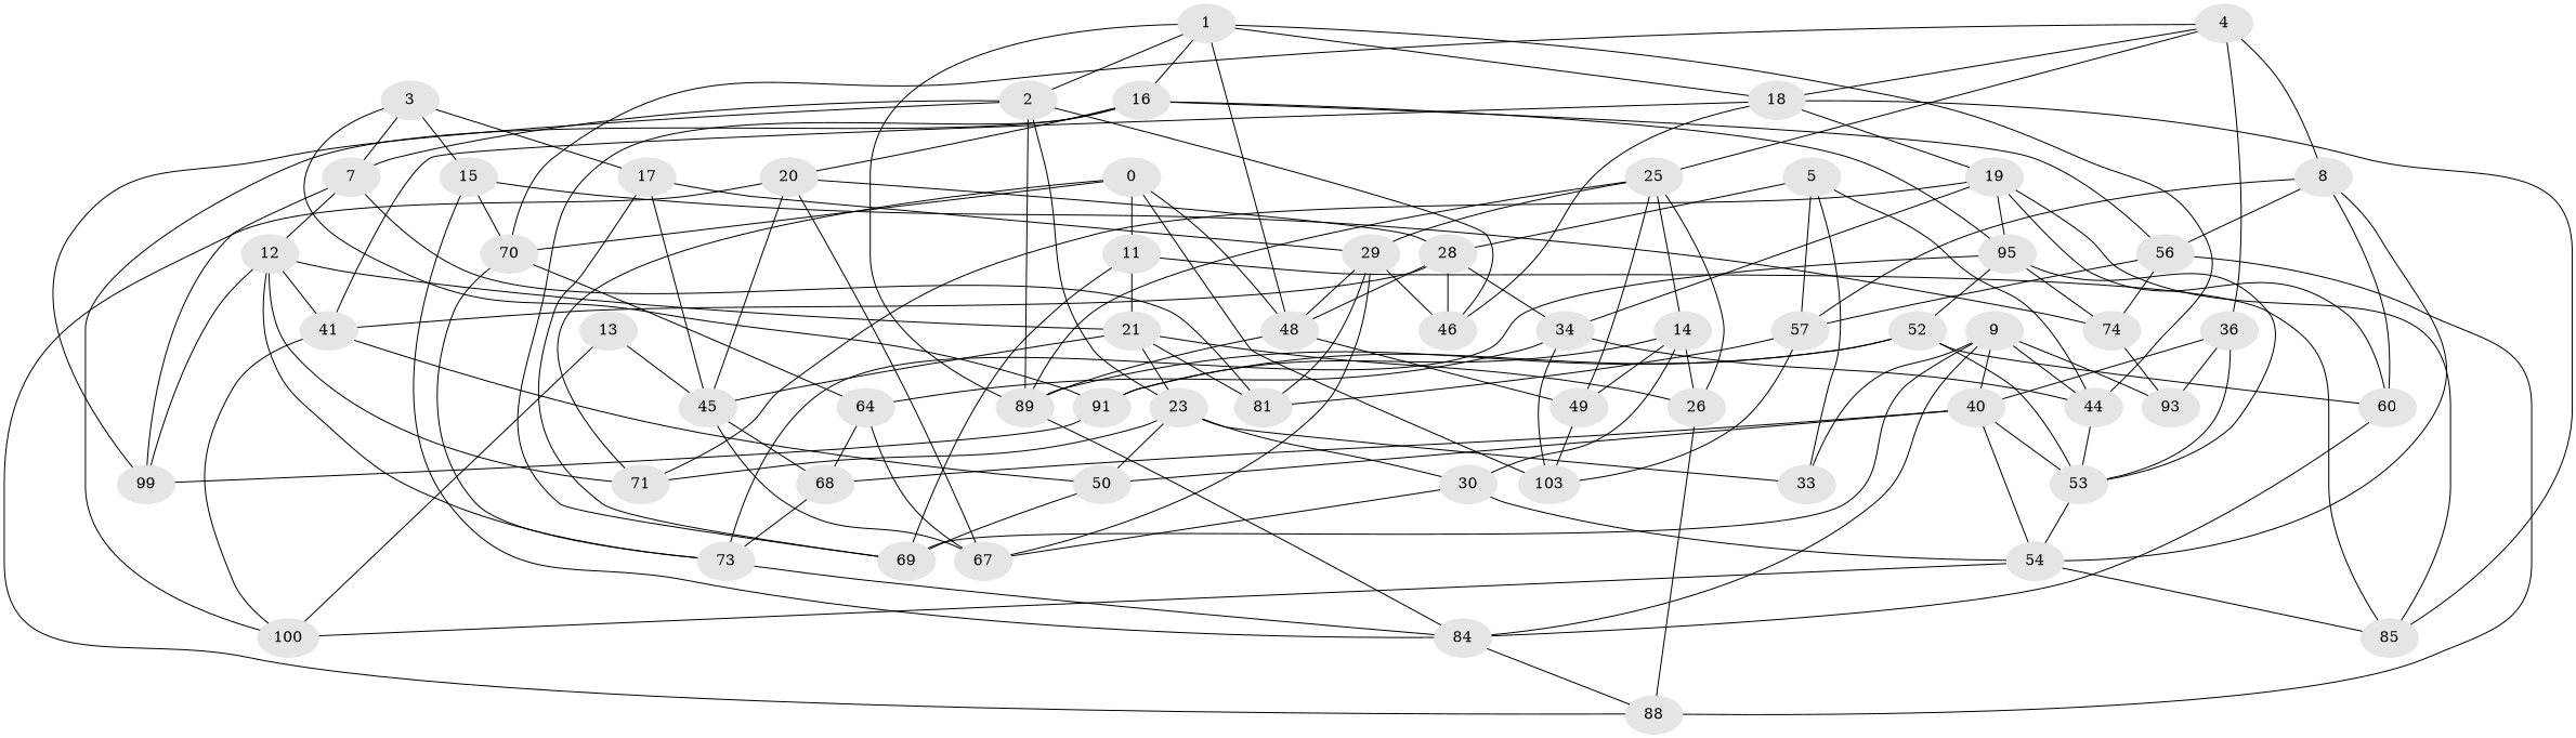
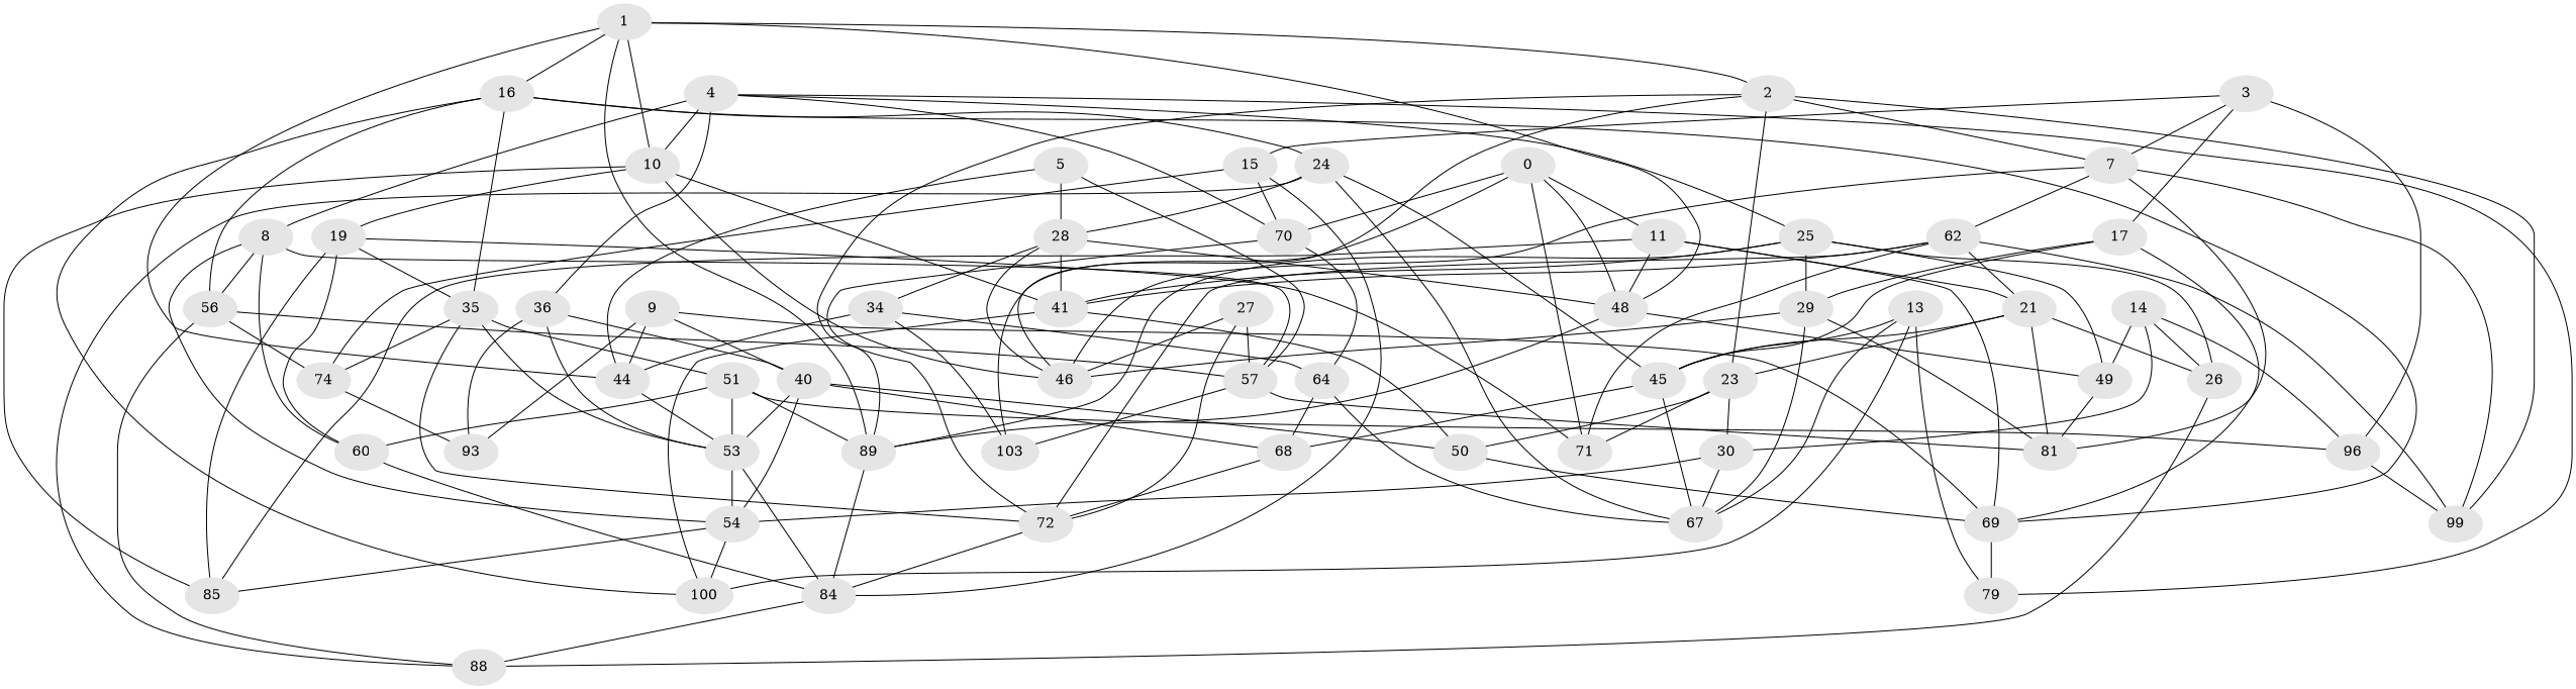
  graph {
    node [color=gray90 style=filled]
    1 [super="+94"]
    2 [super="+75"]
    16 [super="+42"]
-   18 [super="+22"]
+   18 [super="+22" label=10]
    44 [super="+58"]
    48 [super="+87"]
    n7 [label=89 super="+70"]
    7 [super="+80"]
    23 [super="+31"]
    46 [super="+86"]
    99
    56 [super="+63"]
    69 [super="+78"]
    100
-   24 [super="+62" label=20]
-   35 [super="+95" label=95]
+   24 [super="+62"]
+   35 [super="+95"]
    85
    41 [super="+82"]
    19 [super="+47"]
    53 [super="+61"]
    49
    84 [super="+98"]
-   12 [super="+39"]
+   12 [super="+39" label=62]
    81
-   33
    71
    30
    50
    3
    15
    17 [super="+37"]
-   96 [label=91]
+   96
    n33 [label=70 super="+55"]
    74
    45 [super="+77"]
    29 [super="+66"]
    4 [super="+90"]
    8 [super="+11"]
    25 [super="+102"]
    36
+   79
    57 [super="+97"]
    54 [super="+76"]
    60 [super="+92"]
-   73 [super="+91"]
+   73 [super="+91" label=72]
    64
    26
    40 [super="+83"]
    93
    28 [super="+38"]
    34 [super="+101"]
    5
    103
    n54 [label=0 super="+43"]
    n55 [label=11]
    21 [super="+32"]
    88
    9 [super="+65"]
    68
    67 [super="+72"]
    13
    14
-   52 [super="+89"]
+   52 [super="+89" label=51]
+   27
    1 -- 2
    1 -- 16
    1 -- 18
    1 -- 44
    1 -- 48
    1 -- n7
    2 -- n7
    2 -- 7
    2 -- 23
    2 -- 46
    2 -- 99
    16 -- 56
    16 -- 69
    16 -- 100
    16 -- 24
    16 -- 35
    18 -- 46
    18 -- 85
    18 -- 41
    18 -- 19
    44 -- 53
    48 -- n7
    48 -- 49
    n7 -- 84
+   7 -- 46
    7 -- 99
    7 -- 12
    7 -- 81
-   23 -- 33
    23 -- 71
    23 -- 30
    23 -- 50
    56 -- 74
    56 -- 57
    56 -- 88
+   69 -- 79
    24 -- 45
    24 -- 28
    24 -- 88
    24 -- 67
    35 -- 53
    35 -- 74
    35 -- 73
    35 -- 52
    41 -- 100
    41 -- 50
    19 -- 35
    19 -- 85
    19 -- 71
    19 -- 60
-   19 -- 34
    53 -- 54
-   49 -- 103
+   49 -- 81
    84 -- 88
    12 -- 99
    12 -- 41
    12 -- 71
    12 -- 73
    12 -- 21
    30 -- 54
    30 -- 67
    50 -- 69
    3 -- 7
    3 -- 15
    3 -- 17
    3 -- 96
    15 -- 84
    15 -- n33
    15 -- 74
    17 -- 69
    17 -- 45
    17 -- 29
    96 -- 99
    n33 -- 73
    n33 -- 64
    74 -- 93
    45 -- 68
    45 -- 67
-   29 -- 48
+   n55 -- 48
    29 -- 46
    29 -- 81
    29 -- 67
    4 -- 18
    4 -- n33
    4 -- 8
    4 -- 25
    4 -- 36
+   4 -- 79
    8 -- 56 [weight=2]
    8 -- 57
    8 -- 54
    8 -- 60
    25 -- n7
-   25 -- 14
+   25 -- 41
    25 -- 49
    25 -- 29
    25 -- 26
    36 -- 53
    36 -- 40
    36 -- 93
    57 -- 81
    57 -- 103
    54 -- 100
    54 -- 85
    60 -- 84
    73 -- 84
    64 -- 68
    64 -- 67
    26 -- 88
    40 -- 53
    40 -- 50
    40 -- 54
    40 -- 68
    28 -- 48
    28 -- 46
    28 -- 41
    28 -- 34
    34 -- 44 [weight=2]
    34 -- 64
    34 -- 103
    5 -- 44
-   5 -- 33
    5 -- 57
    5 -- 28
    n54 -- 48
    n54 -- 71
    n54 -- n33 [weight=2]
    n54 -- 103
    n54 -- n55
    n55 -- 69
    n55 -- 85
    n55 -- 21
    21 -- 23
    21 -- 81
    21 -- 45
    21 -- 26
    9 -- 44
    9 -- 69
-   9 -- 84
-   9 -- 33
+   53 -- 84
    9 -- 40
    9 -- 93
    68 -- 73
    13 -- 100
    13 -- 45
+   13 -- 79
+   13 -- 67
    14 -- 49
    14 -- 30
    14 -- 96
    14 -- 26
    52 -- n7
    52 -- 53
    52 -- 96
    52 -- 60 [weight=2]
+   27 -- 46
+   27 -- 57
+   27 -- 73
  }
